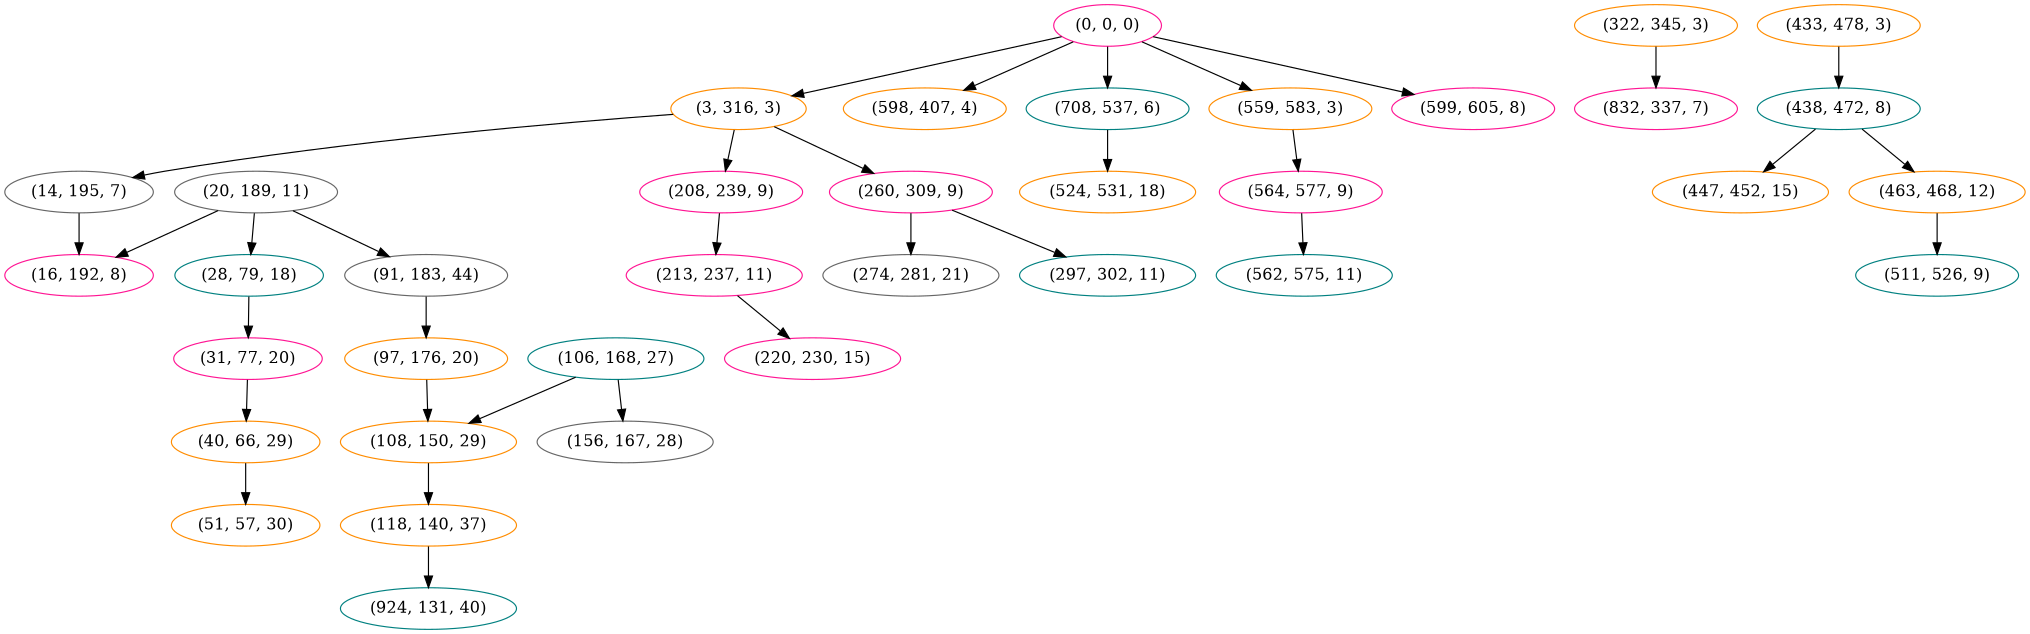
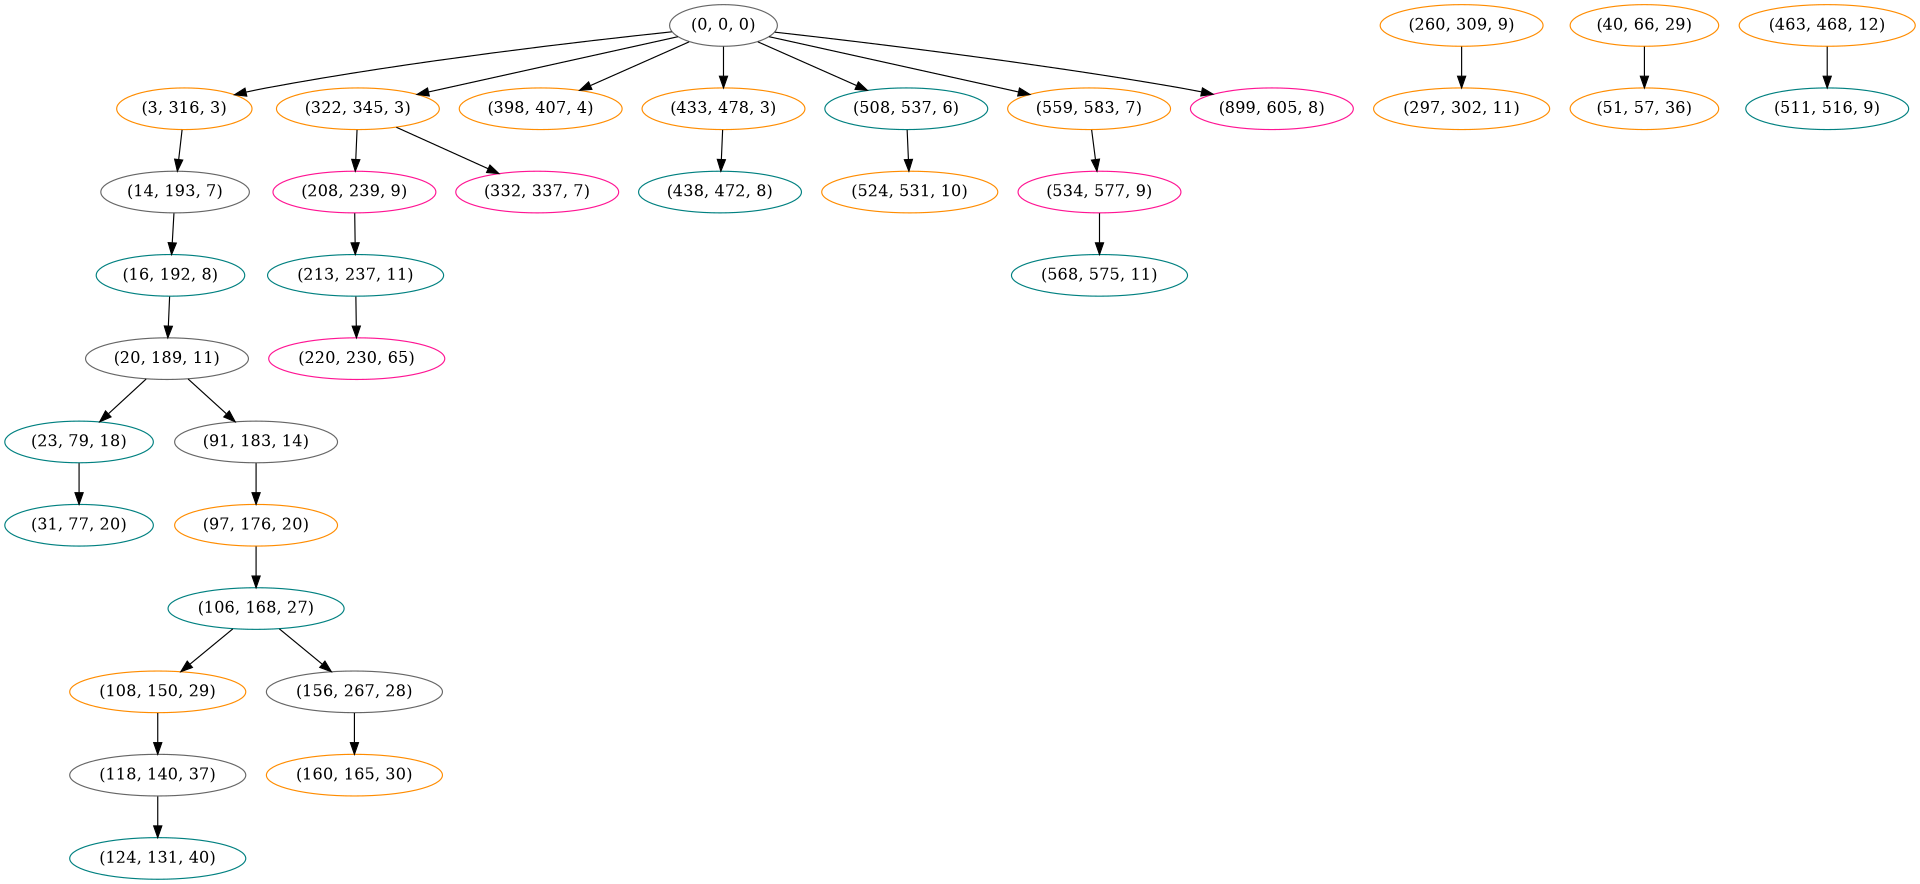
  digraph {
    node [color=darkorange]
-   "(0, 0, 0)" [color=deeppink]
+   "(0, 0, 0)" [color=gray40]
    "(3, 316, 3)"
    "(322, 345, 3)"
-   "(398, 407, 4)" [label="(598, 407, 4)"]
+   "(398, 407, 4)"
    "(433, 478, 3)"
-   "(508, 537, 6)" [color=teal label="(708, 537, 6)"]
-   "(559, 583, 7)" [label="(559, 583, 3)"]
-   "(599, 605, 8)" [color=deeppink]
-   "(14, 195, 7)" [color=gray40]
+   "(508, 537, 6)" [color=teal]
+   "(559, 583, 7)"
+   "(599, 605, 8)" [color=deeppink label="(899, 605, 8)"]
+   "(14, 195, 7)" [color=gray40 label="(14, 193, 7)"]
    "(208, 239, 9)" [color=deeppink]
-   "(260, 309, 9)" [color=deeppink]
-   "(332, 337, 7)" [color=deeppink label="(832, 337, 7)"]
+   "(260, 309, 9)"
+   "(332, 337, 7)" [color=deeppink]
    "(438, 472, 8)" [color=teal]
-   "(524, 531, 10)" [label="(524, 531, 18)"]
-   "(564, 577, 9)" [color=deeppink]
-   "(16, 192, 8)" [color=deeppink]
-   "(213, 237, 11)" [color=deeppink]
-   "(274, 281, 21)" [color=gray40]
-   "(297, 302, 11)" [color=teal]
+   "(524, 531, 10)"
+   "(564, 577, 9)" [color=deeppink label="(534, 577, 9)"]
+   "(16, 192, 8)" [color=teal]
+   "(213, 237, 11)" [color=teal]
+   "(297, 302, 11)"
    "(20, 189, 11)" [color=gray40]
-   "(28, 79, 18)" [color=teal]
-   "(91, 183, 14)" [color=gray40 label="(91, 183, 44)"]
-   "(31, 77, 20)" [color=deeppink]
+   "(28, 79, 18)" [color=teal label="(23, 79, 18)"]
+   "(91, 183, 14)" [color=gray40]
+   "(31, 77, 20)" [color=teal]
    "(97, 176, 20)"
    "(40, 66, 29)"
-   "(51, 57, 36)" [label="(51, 57, 30)"]
+   "(51, 57, 36)"
    "(106, 168, 27)" [color=teal]
    "(108, 150, 29)"
-   "(156, 167, 28)" [color=gray40]
-   "(118, 140, 37)"
-   "(124, 131, 40)" [color=teal label="(924, 131, 40)"]
-   "(220, 230, 15)" [color=deeppink]
-   "(447, 452, 15)"
+   "(156, 167, 28)" [color=gray40 label="(156, 267, 28)"]
+   "(118, 140, 37)" [color=gray40]
+   "(160, 165, 30)"
+   "(124, 131, 40)" [color=teal]
+   "(220, 230, 15)" [color=deeppink label="(220, 230, 65)"]
    "(463, 468, 12)"
-   "(511, 516, 9)" [color=teal label="(511, 526, 9)"]
-   "(568, 575, 11)" [color=teal label="(562, 575, 11)"]
+   "(511, 516, 9)" [color=teal]
+   "(568, 575, 11)" [color=teal]
    "(0, 0, 0)" -> "(3, 316, 3)"
+   "(0, 0, 0)" -> "(322, 345, 3)"
    "(0, 0, 0)" -> "(398, 407, 4)"
+   "(0, 0, 0)" -> "(433, 478, 3)"
    "(0, 0, 0)" -> "(508, 537, 6)"
    "(0, 0, 0)" -> "(559, 583, 7)"
    "(0, 0, 0)" -> "(599, 605, 8)"
    "(3, 316, 3)" -> "(14, 195, 7)"
-   "(3, 316, 3)" -> "(208, 239, 9)"
-   "(3, 316, 3)" -> "(260, 309, 9)"
+   "(322, 345, 3)" -> "(208, 239, 9)"
    "(322, 345, 3)" -> "(332, 337, 7)"
    "(433, 478, 3)" -> "(438, 472, 8)"
    "(508, 537, 6)" -> "(524, 531, 10)"
    "(559, 583, 7)" -> "(564, 577, 9)"
    "(14, 195, 7)" -> "(16, 192, 8)"
    "(208, 239, 9)" -> "(213, 237, 11)"
-   "(260, 309, 9)" -> "(274, 281, 21)"
    "(260, 309, 9)" -> "(297, 302, 11)"
-   "(438, 472, 8)" -> "(447, 452, 15)"
-   "(438, 472, 8)" -> "(463, 468, 12)"
    "(564, 577, 9)" -> "(568, 575, 11)"
-   "(20, 189, 11)" -> "(16, 192, 8)"
+   "(16, 192, 8)" -> "(20, 189, 11)"
    "(213, 237, 11)" -> "(220, 230, 15)"
    "(20, 189, 11)" -> "(28, 79, 18)"
    "(20, 189, 11)" -> "(91, 183, 14)"
    "(28, 79, 18)" -> "(31, 77, 20)"
    "(91, 183, 14)" -> "(97, 176, 20)"
-   "(31, 77, 20)" -> "(40, 66, 29)"
-   "(97, 176, 20)" -> "(108, 150, 29)"
+   "(97, 176, 20)" -> "(106, 168, 27)"
    "(40, 66, 29)" -> "(51, 57, 36)"
    "(106, 168, 27)" -> "(108, 150, 29)"
    "(106, 168, 27)" -> "(156, 167, 28)"
    "(108, 150, 29)" -> "(118, 140, 37)"
+   "(156, 167, 28)" -> "(160, 165, 30)"
    "(118, 140, 37)" -> "(124, 131, 40)"
    "(463, 468, 12)" -> "(511, 516, 9)"
  }
